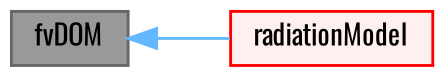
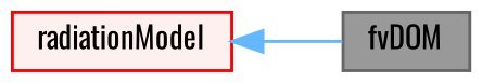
  digraph {
    rankdir=LR
    fontname=Oswald
    node [fontname=Oswald fontsize=10 shape=box style=filled]
    n1 [color=gray40 fillcolor=grey60 fontcolor=black height=0.2 label=fvDOM width=0.4]
    n2 [color=red fillcolor="#FFF0F0" height=0.2 label=radiationModel width=0.4]
-   n1 -> n2 [color=steelblue1 dir=back fontname=Oswald fontsize=10 labelfontname=Helvetica labelfontsize=10 style=solid]
+   n2 -> n1 [color=steelblue1 dir=back fontname=Oswald fontsize=10 labelfontname=Helvetica labelfontsize=10 style=solid]
  }
